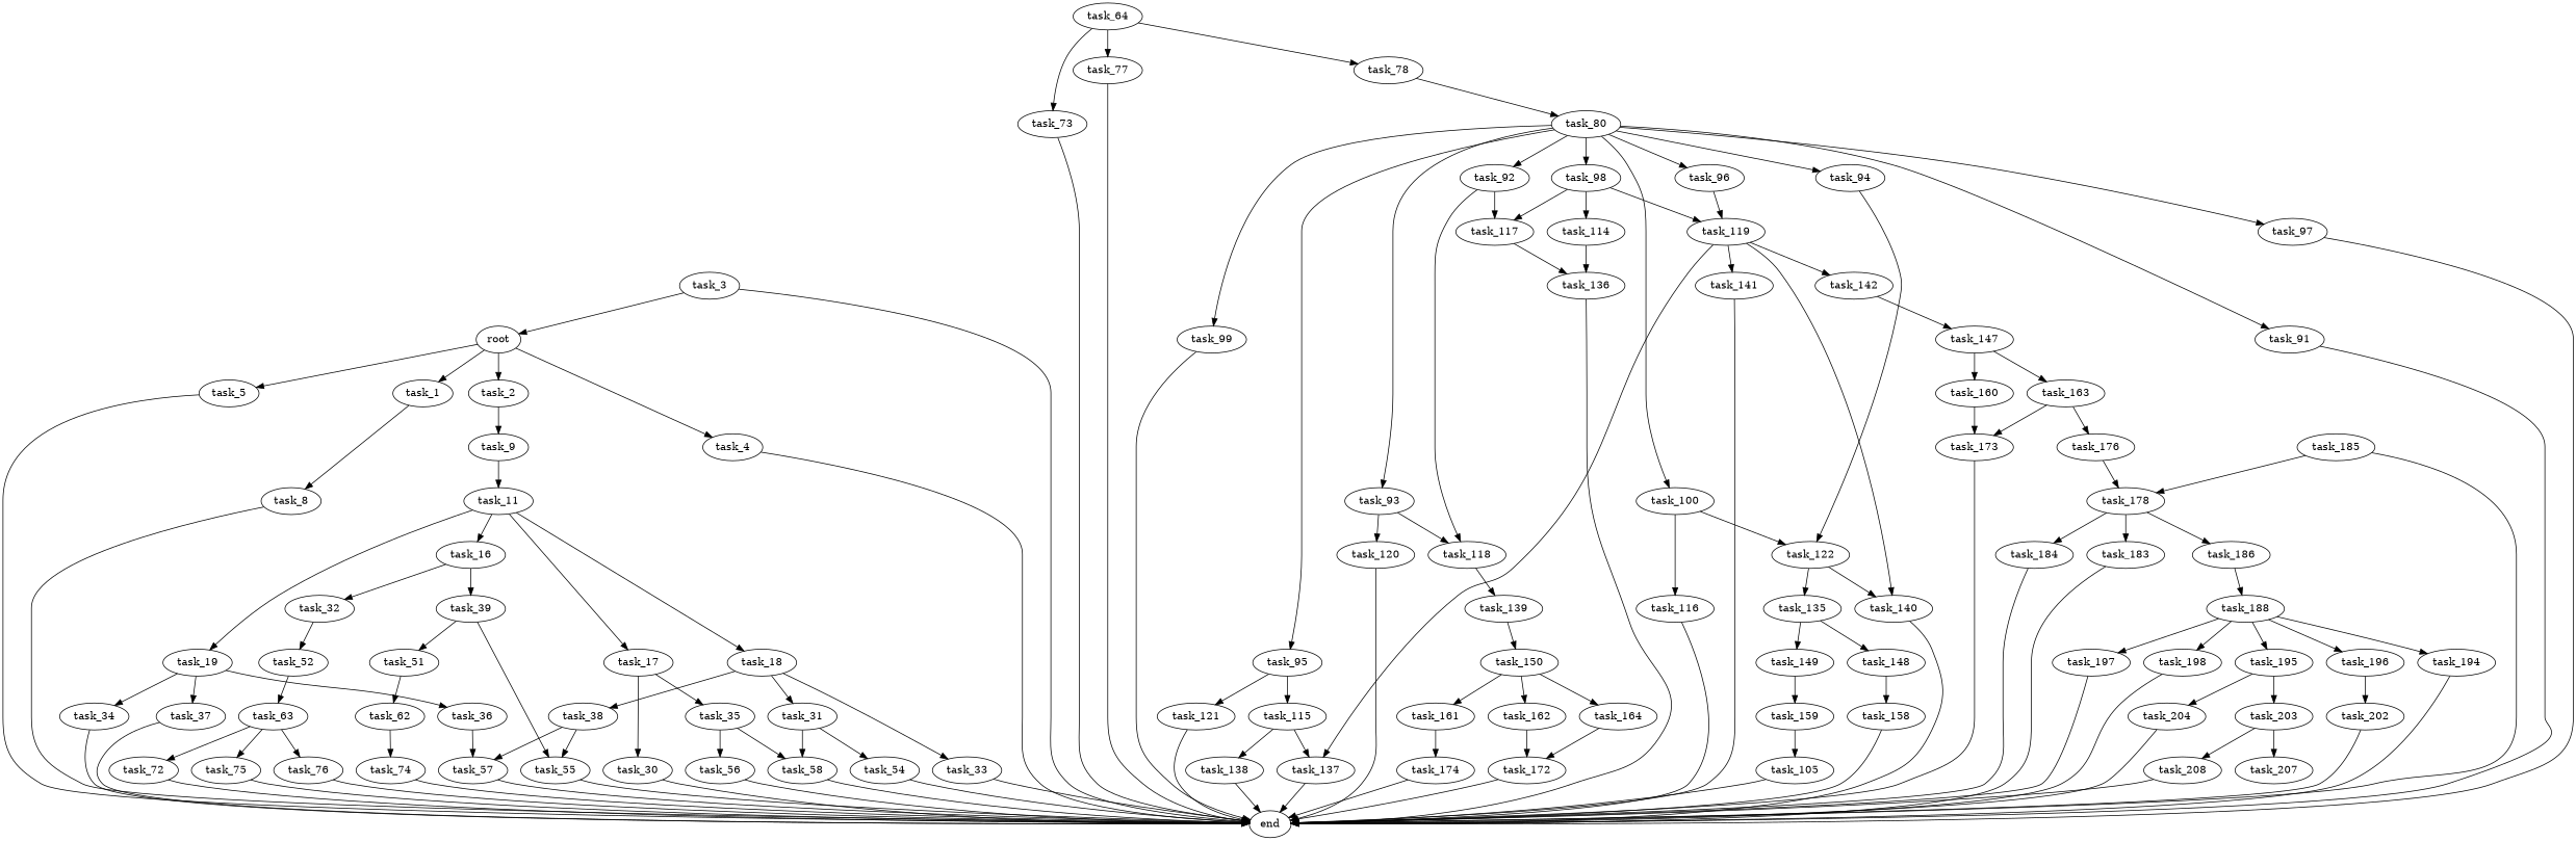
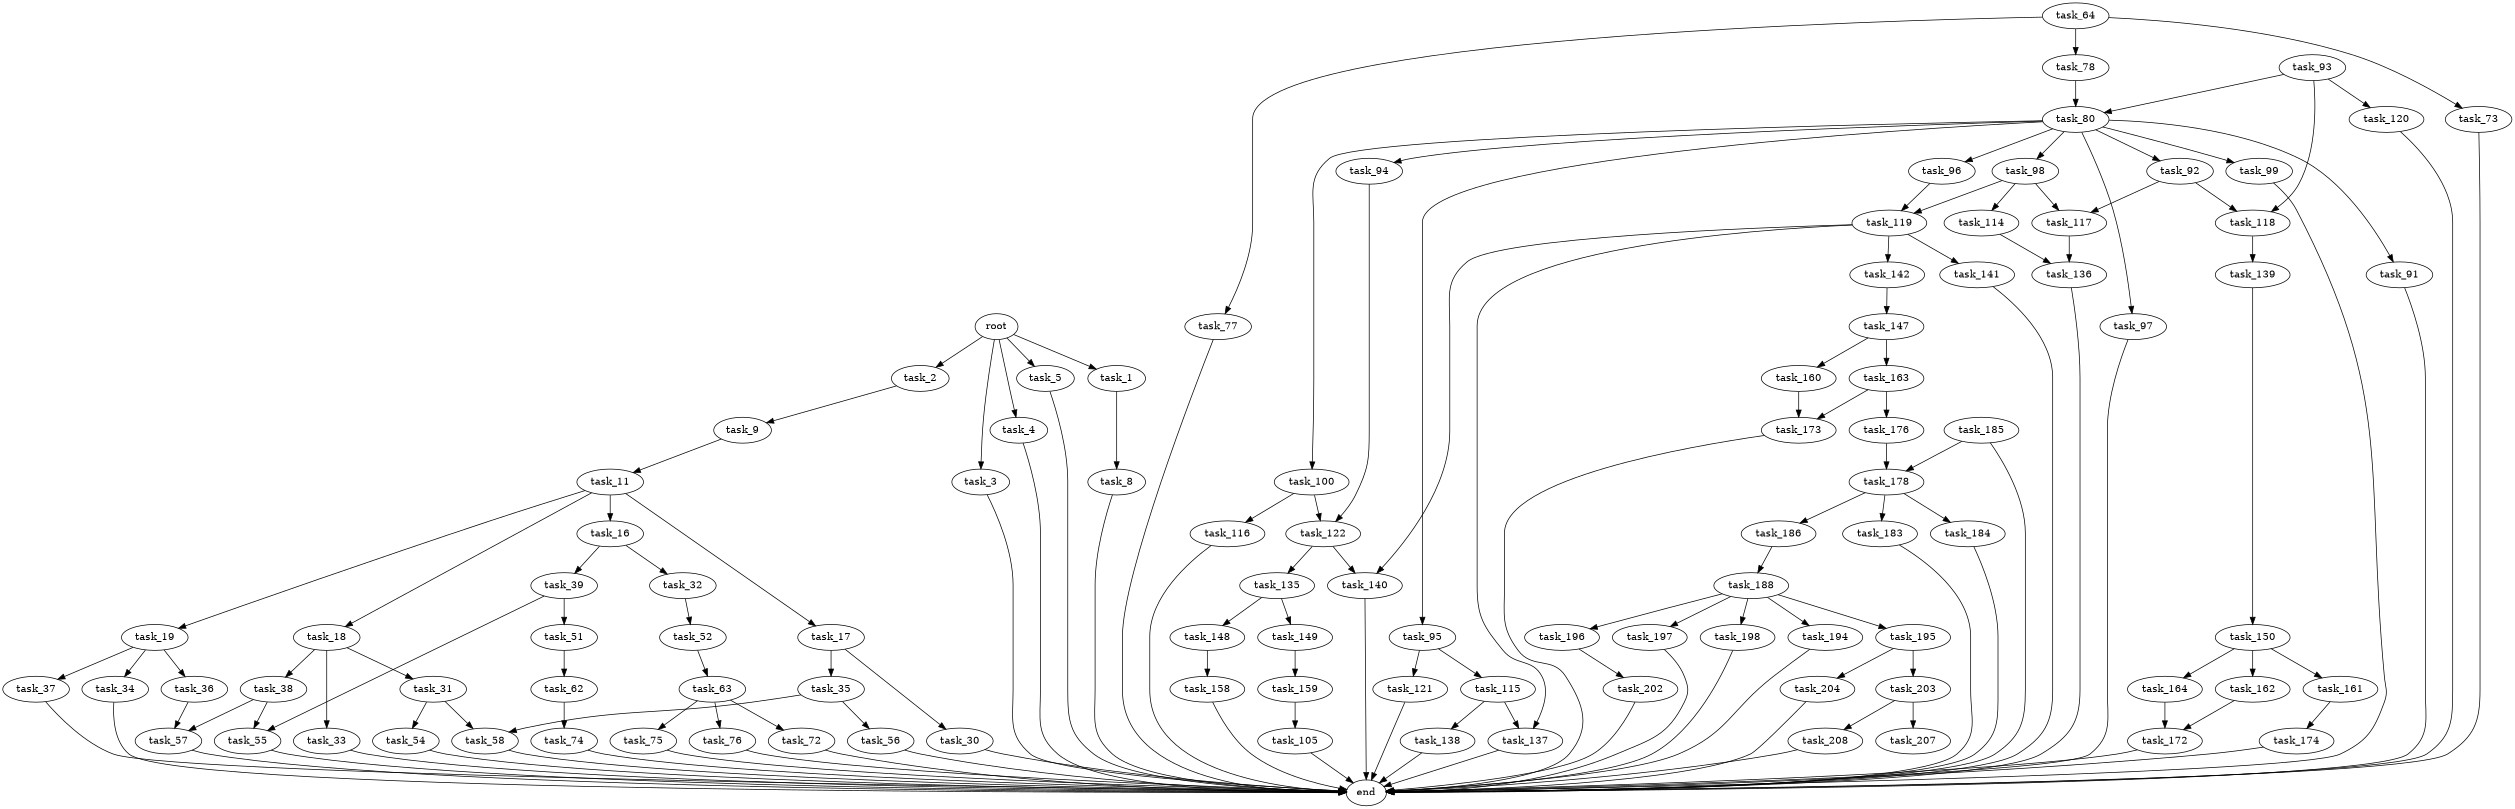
  digraph {
    root
    task_1
    task_2
    task_3
    task_4
    task_5
    task_8
    task_9
    end
    task_11
    task_16
    task_17
    task_18
    task_19
    task_32
    task_39
    task_30
    task_35
    task_31
    task_33
    task_38
    task_34
    task_36
    task_37
    task_52
    task_55
    task_51
    task_58
    task_56
    task_54
    task_57
    task_63
    task_62
    task_74
    task_72
    task_75
    task_76
    task_64
    task_73
    task_77
    task_78
    task_80
    task_91
    task_92
    task_93
    task_94
    task_95
    task_96
    task_97
    task_98
    task_99
    task_100
    task_117
    task_118
    task_120
    task_122
    task_115
    task_121
    task_119
    task_114
    task_116
    task_136
    task_139
    task_140
    task_135
    task_137
    task_138
    task_141
    task_142
    task_150
    task_147
    task_148
    task_149
    task_158
    task_159
    task_161
    task_162
    task_164
    task_160
    task_163
    task_173
    task_176
    n83 [label=task_105]
    task_174
    task_172
    task_178
    task_183
    task_184
    task_186
    task_185
    task_188
    task_194
    task_195
    task_196
    task_197
    task_198
    task_203
    task_204
    task_202
    task_207
    task_208
    root -> task_1
    root -> task_2
-   task_3 -> root
+   root -> task_3
    root -> task_4
    root -> task_5
    task_1 -> task_8
    task_2 -> task_9
    task_3 -> end
    task_4 -> end
    task_5 -> end
    task_8 -> end
    task_9 -> task_11
    task_11 -> task_16
    task_11 -> task_17
    task_11 -> task_18
    task_11 -> task_19
    task_16 -> task_32
    task_16 -> task_39
    task_17 -> task_30
    task_17 -> task_35
    task_18 -> task_31
    task_18 -> task_33
    task_18 -> task_38
    task_19 -> task_34
    task_19 -> task_36
    task_19 -> task_37
    task_32 -> task_52
    task_39 -> task_55
    task_39 -> task_51
    task_30 -> end
    task_35 -> task_58
    task_35 -> task_56
    task_31 -> task_58
    task_31 -> task_54
    task_33 -> end
    task_38 -> task_55
    task_38 -> task_57
    task_34 -> end
    task_36 -> task_57
    task_37 -> end
    task_52 -> task_63
    task_55 -> end
    task_51 -> task_62
    task_58 -> end
    task_56 -> end
    task_54 -> end
    task_57 -> end
    task_63 -> task_72
    task_63 -> task_75
    task_63 -> task_76
    task_62 -> task_74
    task_74 -> end
    task_72 -> end
    task_75 -> end
    task_76 -> end
    task_64 -> task_73
    task_64 -> task_77
    task_64 -> task_78
    task_73 -> end
    task_77 -> end
    task_78 -> task_80
    task_80 -> task_91
    task_80 -> task_92
-   task_80 -> task_93
+   task_93 -> task_80
    task_80 -> task_94
    task_80 -> task_95
    task_80 -> task_96
    task_80 -> task_97
    task_80 -> task_98
    task_80 -> task_99
    task_80 -> task_100
    task_91 -> end
    task_92 -> task_117
    task_92 -> task_118
    task_93 -> task_118
    task_93 -> task_120
    task_94 -> task_122
    task_95 -> task_115
    task_95 -> task_121
    task_96 -> task_119
    task_97 -> end
    task_98 -> task_117
    task_98 -> task_119
    task_98 -> task_114
    task_99 -> end
    task_100 -> task_122
    task_100 -> task_116
    task_117 -> task_136
    task_118 -> task_139
    task_120 -> end
    task_122 -> task_140
    task_122 -> task_135
    task_115 -> task_137
    task_115 -> task_138
    task_121 -> end
    task_119 -> task_140
    task_119 -> task_137
    task_119 -> task_141
    task_119 -> task_142
    task_114 -> task_136
    task_116 -> end
    task_136 -> end
    task_139 -> task_150
    task_140 -> end
    task_135 -> task_148
    task_135 -> task_149
    task_137 -> end
    task_138 -> end
    task_141 -> end
    task_142 -> task_147
    task_150 -> task_161
    task_150 -> task_162
    task_150 -> task_164
    task_147 -> task_160
    task_147 -> task_163
    task_148 -> task_158
    task_149 -> task_159
    task_158 -> end
    task_159 -> n83
    task_161 -> task_174
    task_162 -> task_172
    task_164 -> task_172
    task_160 -> task_173
    task_163 -> task_173
    task_163 -> task_176
    task_173 -> end
    task_176 -> task_178
    n83 -> end
    task_174 -> end
    task_172 -> end
    task_178 -> task_183
    task_178 -> task_184
    task_178 -> task_186
    task_183 -> end
    task_184 -> end
    task_186 -> task_188
    task_185 -> end
    task_185 -> task_178
    task_188 -> task_194
    task_188 -> task_195
    task_188 -> task_196
    task_188 -> task_197
    task_188 -> task_198
    task_194 -> end
    task_195 -> task_203
    task_195 -> task_204
    task_196 -> task_202
    task_197 -> end
    task_198 -> end
    task_203 -> task_207
    task_203 -> task_208
    task_204 -> end
    task_202 -> end
    task_208 -> end
  }
